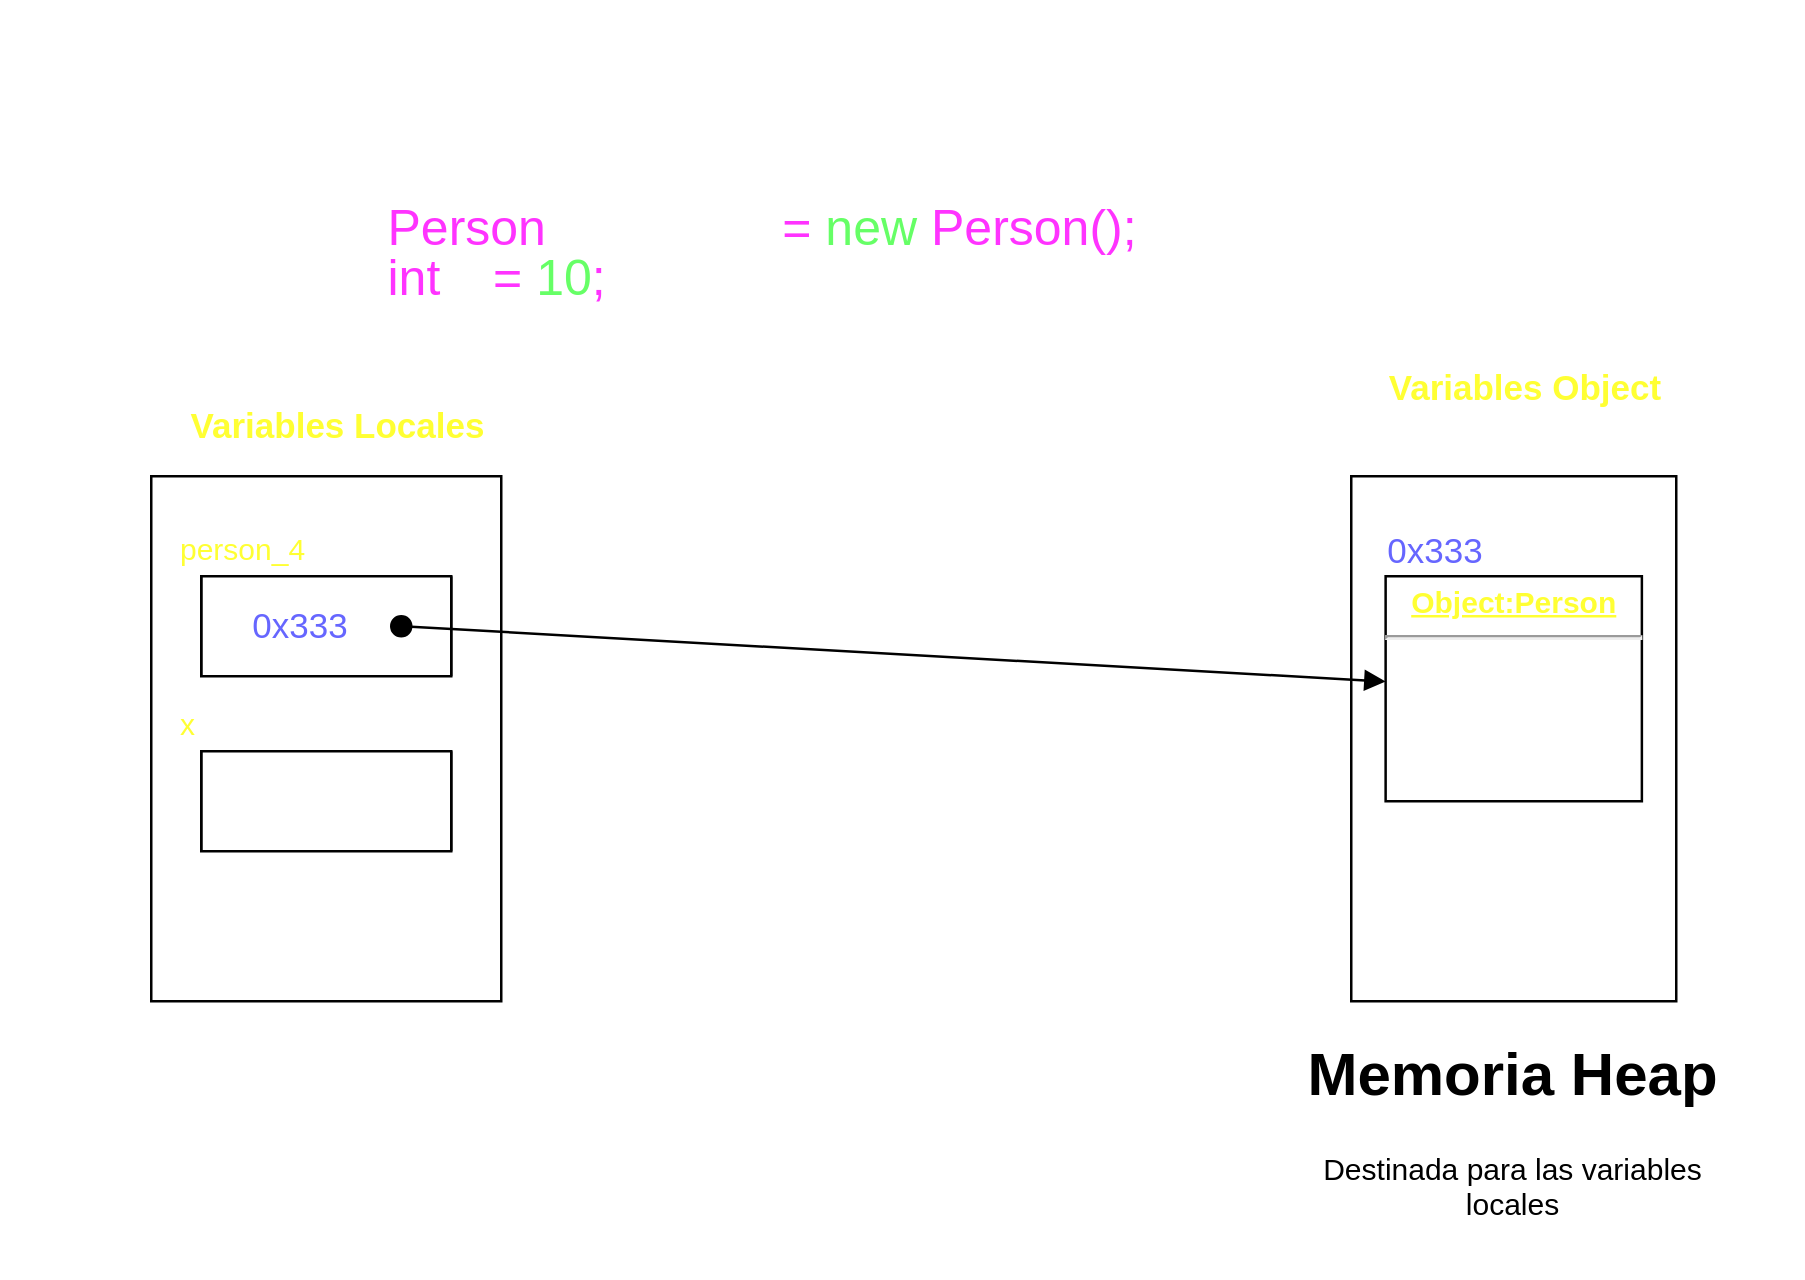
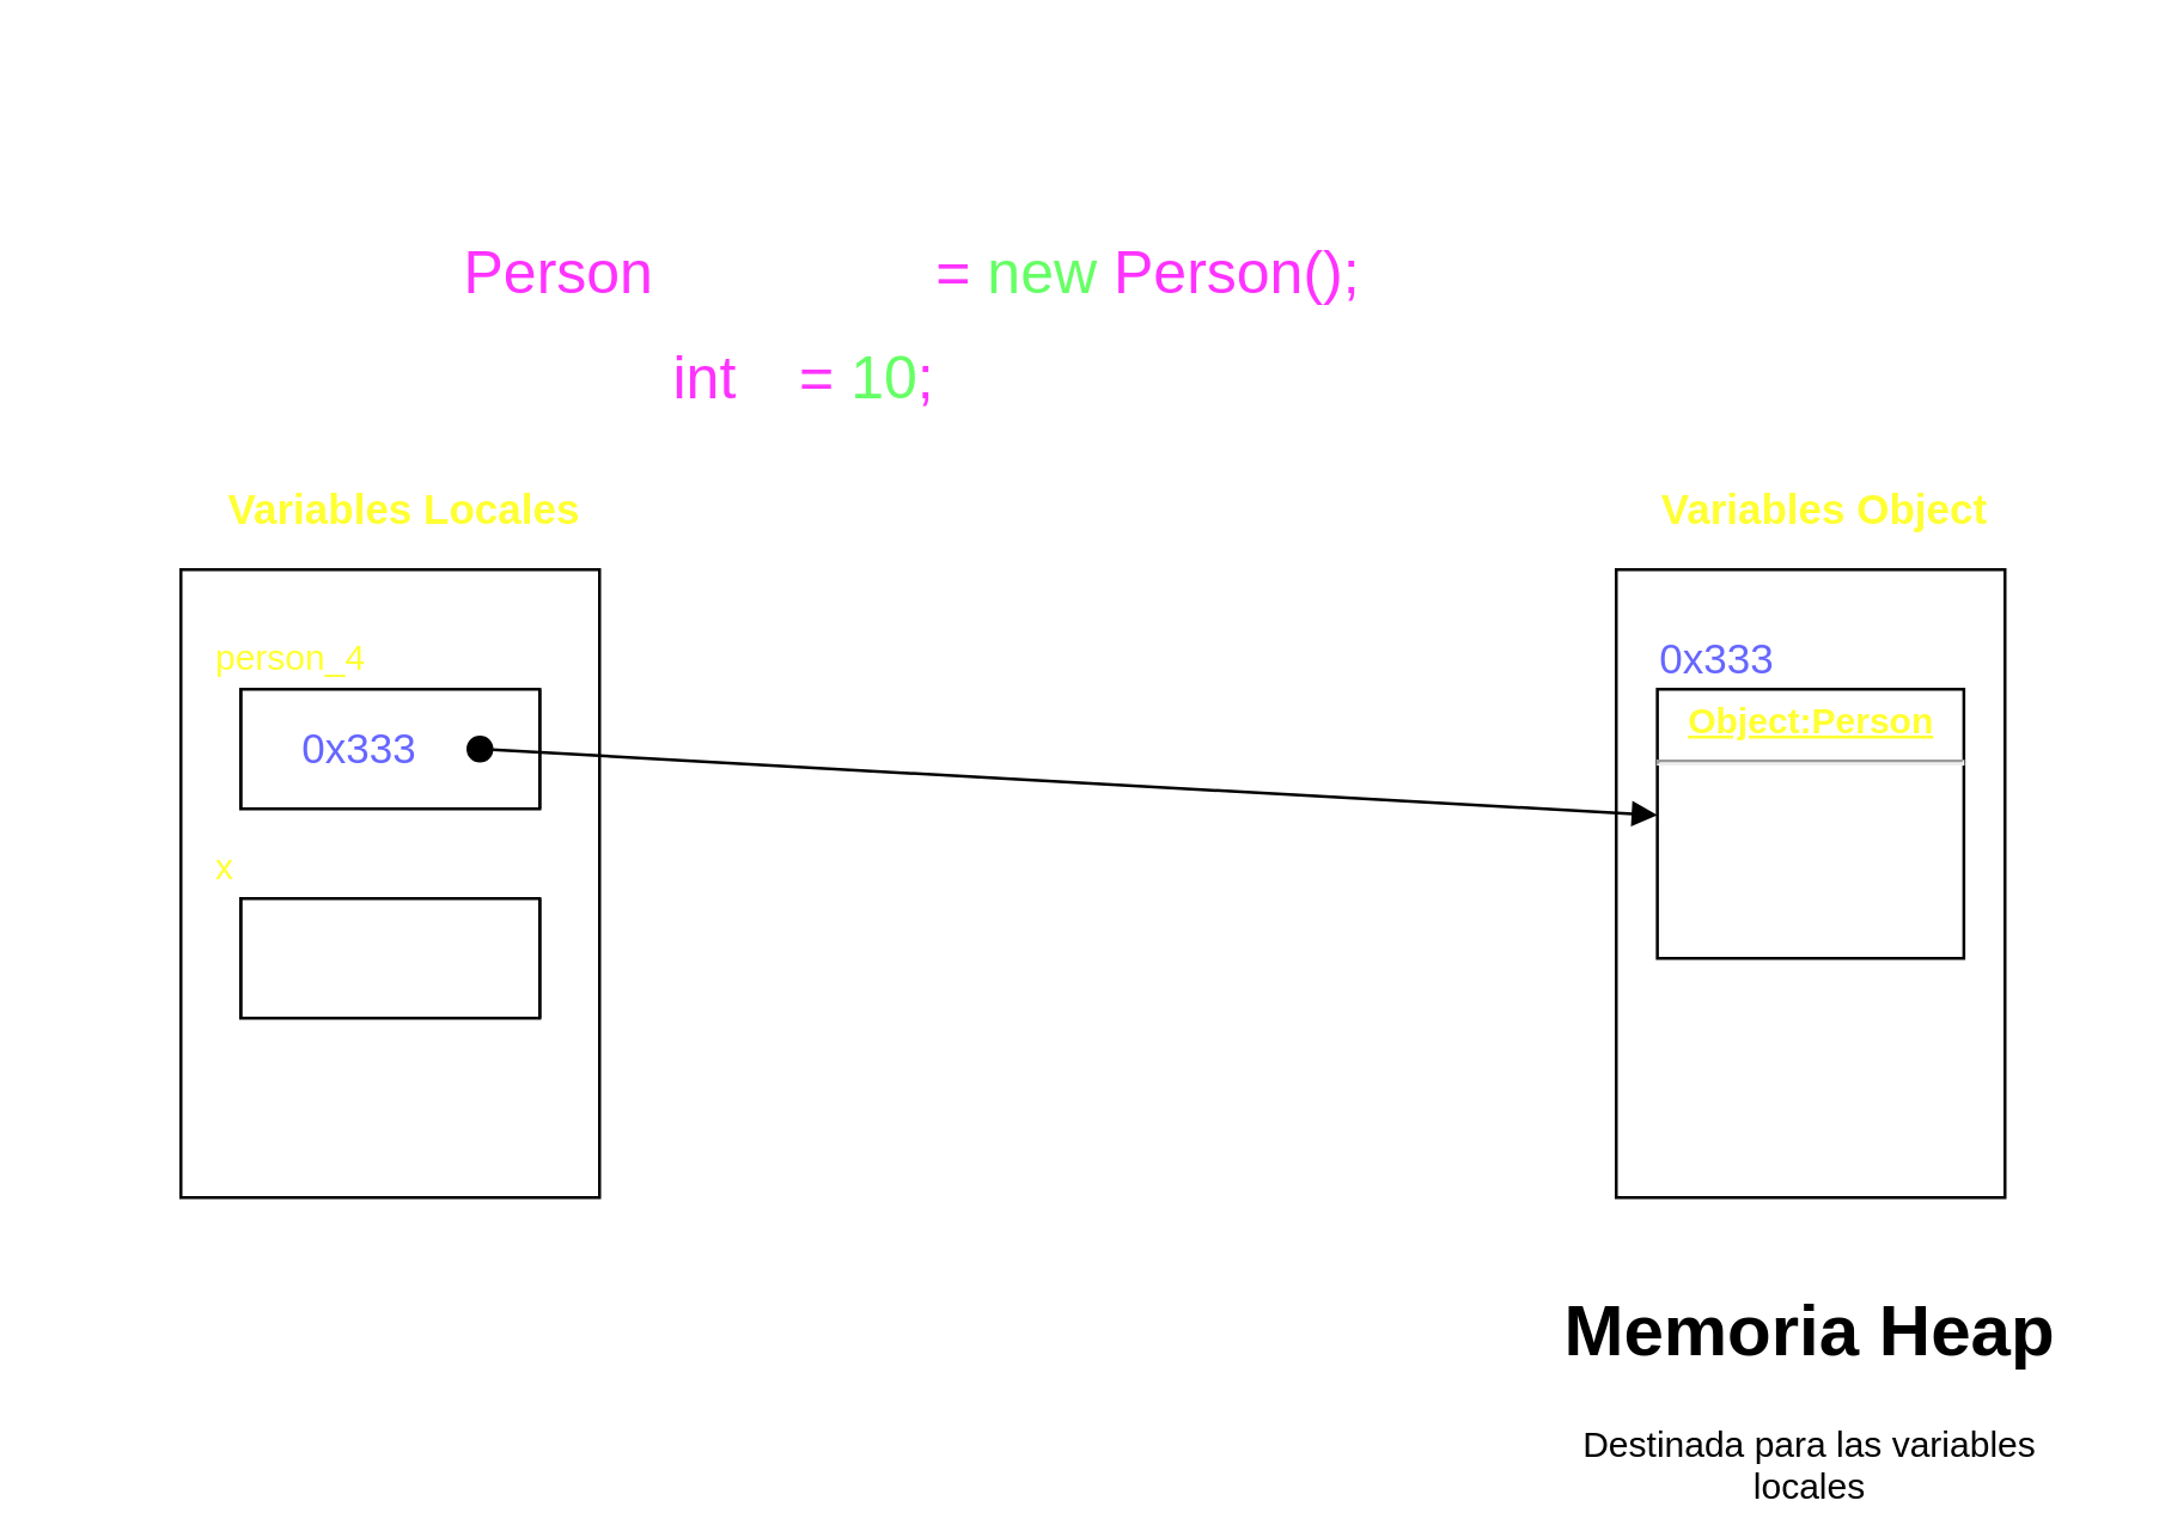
  <mxCell id="0" />
  <mxCell id="1" parent="0" />
  <mxCell id="2" value="" style="rounded=0;whiteSpace=wrap;html=1;" vertex="1" parent="1"><mxGeometry x="60" y="190" width="140" height="210" as="geometry" /></mxCell>
  <mxCell id="3" value="Variables Locales&lt;br style=&quot;font-size: 14px;&quot;&gt;" style="text;html=1;strokeColor=none;fillColor=none;align=center;verticalAlign=middle;whiteSpace=wrap;rounded=0;fontSize=14;fontStyle=1;fontColor=#FFFF33;" vertex="1" parent="1"><mxGeometry x="70" y="160" width="130" height="20" as="geometry" /></mxCell>
  <mxCell id="4" value="" style="rounded=0;whiteSpace=wrap;html=1;" vertex="1" parent="1"><mxGeometry x="540" y="190" width="130" height="210" as="geometry" /></mxCell>
- <mxCell id="5" value="Variables Object" style="text;html=1;strokeColor=none;fillColor=none;align=center;verticalAlign=middle;whiteSpace=wrap;rounded=0;fontSize=14;fontStyle=1;fontColor=#FFFF33;" vertex="1" parent="1"><mxGeometry x="545" y="145" width="130" height="20" as="geometry" /></mxCell>
- <mxCell id="6" value="&lt;h1&gt;Memoria Heap&lt;/h1&gt;&lt;p&gt;Destinada para las variables locales&lt;/p&gt;" style="text;html=1;strokeColor=none;fillColor=none;spacing=5;spacingTop=-20;whiteSpace=wrap;overflow=hidden;rounded=0;align=center;" vertex="1" parent="1"><mxGeometry x="510" y="410" width="190" height="80" as="geometry" /></mxCell>
+ <mxCell id="5" value="Variables Object" style="text;html=1;strokeColor=none;fillColor=none;align=center;verticalAlign=middle;whiteSpace=wrap;rounded=0;fontSize=14;fontStyle=1;fontColor=#FFFF33;" vertex="1" parent="1"><mxGeometry x="545" y="160" width="130" height="20" as="geometry" /></mxCell>
+ <mxCell id="6" value="&lt;h1&gt;Memoria Heap&lt;/h1&gt;&lt;p&gt;Destinada para las variables locales&lt;/p&gt;" style="text;html=1;strokeColor=none;fillColor=none;spacing=5;spacingTop=-20;whiteSpace=wrap;overflow=hidden;rounded=0;align=center;" vertex="1" parent="1"><mxGeometry x="510" y="425" width="190" height="80" as="geometry" /></mxCell>
  <mxCell id="7" value="" style="shape=process;whiteSpace=wrap;html=1;backgroundOutline=1;fontSize=13;fontColor=#FFFF33;size=0;" vertex="1" parent="1"><mxGeometry x="80" y="230" width="100" height="40" as="geometry" /></mxCell>
  <mxCell id="8" value="person_4" style="text;html=1;strokeColor=none;fillColor=none;align=left;verticalAlign=middle;whiteSpace=wrap;rounded=0;fontSize=12;fontColor=#FFFF33;" vertex="1" parent="1"><mxGeometry x="70" y="210" width="40" height="20" as="geometry" /></mxCell>
  <mxCell id="9" value="&lt;font color=&quot;#ffffff&quot; style=&quot;font-size: 22px&quot;&gt;15&lt;/font&gt;" style="shape=process;whiteSpace=wrap;html=1;backgroundOutline=1;fontSize=13;fontColor=#FFFF33;size=0;" vertex="1" parent="1"><mxGeometry x="80" y="300" width="100" height="40" as="geometry" /></mxCell>
  <mxCell id="10" value="x" style="text;html=1;strokeColor=none;fillColor=none;align=left;verticalAlign=middle;whiteSpace=wrap;rounded=0;fontSize=12;fontColor=#FFFF33;" vertex="1" parent="1"><mxGeometry x="70" y="280" width="40" height="20" as="geometry" /></mxCell>
  <mxCell id="11" value="&lt;p style=&quot;margin: 0px ; margin-top: 4px ; text-align: center ; text-decoration: underline&quot;&gt;&lt;b&gt;Object:Person&lt;/b&gt;&lt;/p&gt;&lt;hr&gt;&lt;p style=&quot;margin: 0px ; margin-left: 8px&quot;&gt;&lt;font color=&quot;#ffffff&quot;&gt;name = &quot;Juan&quot;&lt;br&gt;age = &quot;43&quot;&lt;br&gt;salary = 9000&lt;/font&gt;&lt;/p&gt;" style="verticalAlign=top;align=left;overflow=fill;fontSize=12;fontFamily=Helvetica;html=1;fontColor=#FFFF33;" vertex="1" parent="1"><mxGeometry x="553.75" y="230" width="102.5" height="90" as="geometry" /></mxCell>
  <mxCell id="12" value="" style="html=1;verticalAlign=bottom;startArrow=oval;startFill=1;endArrow=block;startSize=8;fontSize=14;fontColor=#FFFF33;" edge="1" parent="1" target="11"><mxGeometry x="0.333" width="60" relative="1" as="geometry"><mxPoint x="160" y="250" as="sourcePoint" /><mxPoint x="180" y="249.76" as="targetPoint" /><mxPoint as="offset" /></mxGeometry></mxCell>
  <mxCell id="13" value="&lt;font color=&quot;#6666ff&quot;&gt;0x333&lt;/font&gt;" style="text;html=1;strokeColor=none;fillColor=none;align=center;verticalAlign=middle;whiteSpace=wrap;rounded=0;fontSize=14;fontColor=#FFFF33;" vertex="1" parent="1"><mxGeometry x="100" y="240" width="40" height="20" as="geometry" /></mxCell>
  <mxCell id="14" value="&lt;font color=&quot;#6666ff&quot;&gt;0x333&lt;/font&gt;" style="text;html=1;strokeColor=none;fillColor=none;align=center;verticalAlign=middle;whiteSpace=wrap;rounded=0;fontSize=14;fontColor=#FFFF33;" vertex="1" parent="1"><mxGeometry x="553.75" y="210" width="40" height="20" as="geometry" /></mxCell>
  <mxCell id="15" value="&lt;font style=&quot;font-size: 20px;&quot; color=&quot;#ff33ff&quot;&gt;Person &lt;/font&gt;&lt;font style=&quot;font-size: 20px;&quot; color=&quot;#ffffff&quot;&gt;person_1&lt;/font&gt;&lt;font style=&quot;font-size: 20px;&quot; color=&quot;#ff33ff&quot;&gt; = &lt;/font&gt;&lt;font style=&quot;font-size: 20px;&quot; color=&quot;#66ff66&quot;&gt;new&lt;/font&gt;&lt;font style=&quot;font-size: 20px;&quot; color=&quot;#ff33ff&quot;&gt; Person();&lt;/font&gt;" style="text;html=1;strokeColor=none;fillColor=none;align=left;verticalAlign=middle;whiteSpace=wrap;rounded=0;fontSize=20;fontColor=#FFFF33;" vertex="1" parent="1"><mxGeometry x="153" y="80" width="455" height="20" as="geometry" /></mxCell>
- <mxCell id="16" value="&lt;div style=&quot;font-size: 20px;&quot;&gt;&lt;font color=&quot;#ff33ff&quot; style=&quot;font-size: 20px;&quot;&gt;int&amp;nbsp;&lt;/font&gt;&lt;font color=&quot;#ffffff&quot; style=&quot;font-size: 20px;&quot;&gt;x&lt;/font&gt;&lt;font color=&quot;#ff33ff&quot; style=&quot;font-size: 20px;&quot;&gt; = &lt;/font&gt;&lt;font color=&quot;#66ff66&quot; style=&quot;font-size: 20px;&quot;&gt;10&lt;/font&gt;&lt;font color=&quot;#ff33ff&quot; style=&quot;font-size: 20px;&quot;&gt;;&lt;/font&gt;&lt;/div&gt;" style="text;html=1;strokeColor=none;fillColor=none;align=left;verticalAlign=middle;whiteSpace=wrap;rounded=0;fontSize=20;fontColor=#FFFF33;" vertex="1" parent="1"><mxGeometry x="153" y="100" width="455" height="20" as="geometry" /></mxCell>
+ <mxCell id="16" value="&lt;div style=&quot;font-size: 20px;&quot;&gt;&lt;font color=&quot;#ff33ff&quot; style=&quot;font-size: 20px;&quot;&gt;int&amp;nbsp;&lt;/font&gt;&lt;font color=&quot;#ffffff&quot; style=&quot;font-size: 20px;&quot;&gt;x&lt;/font&gt;&lt;font color=&quot;#ff33ff&quot; style=&quot;font-size: 20px;&quot;&gt; = &lt;/font&gt;&lt;font color=&quot;#66ff66&quot; style=&quot;font-size: 20px;&quot;&gt;10&lt;/font&gt;&lt;font color=&quot;#ff33ff&quot; style=&quot;font-size: 20px;&quot;&gt;;&lt;/font&gt;&lt;/div&gt;" style="text;html=1;strokeColor=none;fillColor=none;align=left;verticalAlign=middle;whiteSpace=wrap;rounded=0;fontSize=20;fontColor=#FFFF33;" vertex="1" parent="1"><mxGeometry x="223" y="115" width="455" height="20" as="geometry" /></mxCell>
  <mxCell id="17" value="Tipos de Memoria en Java" style="text;html=1;strokeColor=none;fillColor=none;align=center;verticalAlign=middle;whiteSpace=wrap;rounded=0;fontSize=38;fontColor=#FFFFFF;fontStyle=1" vertex="1" parent="1"><mxGeometry x="20" y="20" width="480" height="20" as="geometry" /></mxCell>
